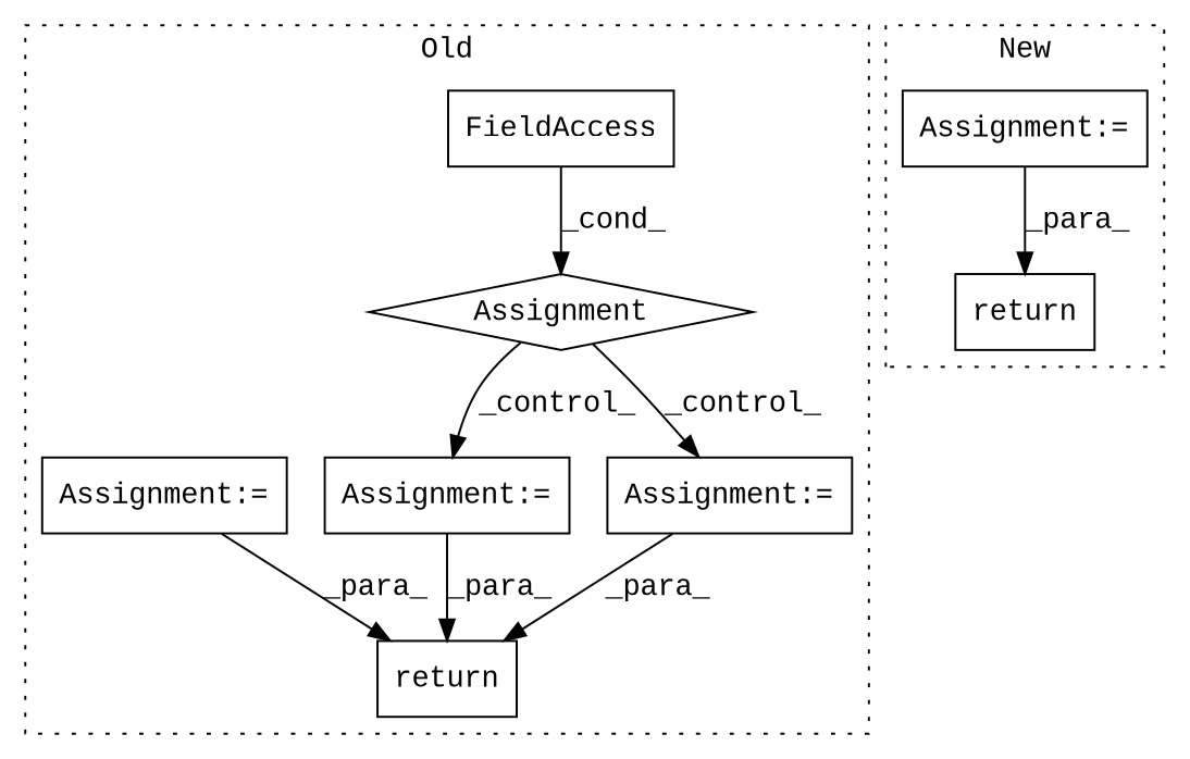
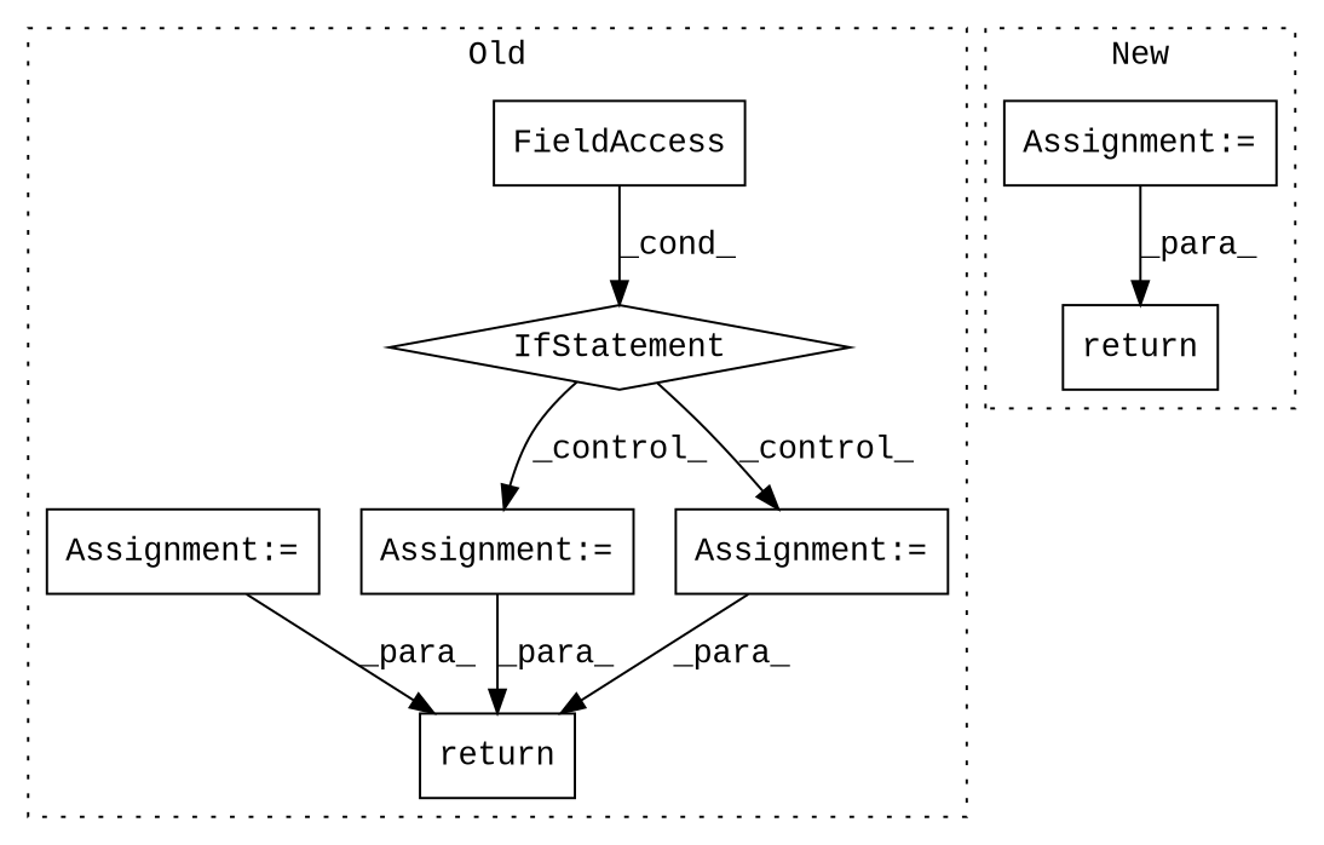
  digraph {
    fontname="Liberation Mono"
    node [a=7 l=1 shape=box fontname="Liberation Mono"]
    edge [fontname="Liberation Mono"]
-   n1 [a=25 l="4,2" label=Assignment s="1843,1858" shape=diamond]
+   n1 [a=25 l="4,2" label=IfStatement s="1843,1858" shape=diamond]
    n2 [label="Assignment:=" s=1961]
    n3 [a=22 l=11 label=FieldAccess s=1847]
    n4 [label="Assignment:=" s=1872]
    n5 [a=41 l=7 label=return s=2353]
    n6 [label="Assignment:=" s=2281]
    n7 [a=41 l=7 label=return s=1983]
    n8 [label="Assignment:=" s=1832]
    subgraph cluster_1 {
      label=Old
      style=dotted
      n1
      n2
      n3
      n4
      n5
      n6
    }
    subgraph cluster_2 {
      label=New
      style=dotted
      n7
      n8
    }
    n1 -> n2 [label=_control_]
    n1 -> n4 [label=_control_]
    n2 -> n5 [label=_para_]
    n3 -> n1 [label=_cond_]
    n4 -> n5 [label=_para_]
    n6 -> n5 [label=_para_]
    n8 -> n7 [label=_para_]
  }
